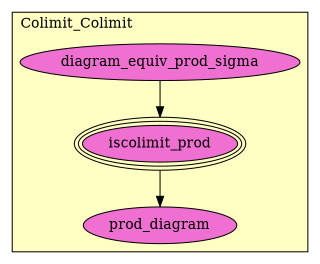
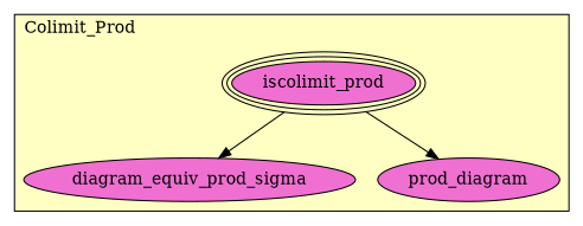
  digraph {
    node [fillcolor="#F070D1" style=filled]
    n1 [label=iscolimit_prod peripheries=3]
    n2 [label=diagram_equiv_prod_sigma]
    n3 [label=prod_diagram]
    subgraph cluster_1 {
      fillcolor="#FFFFC3"
-     label=Colimit_Colimit
+     label=Colimit_Prod
      labeljust=l
      style=filled
      n1
      n2
      n3
    }
-   n2 -> n1
+   n1 -> n2
    n1 -> n3
  }
